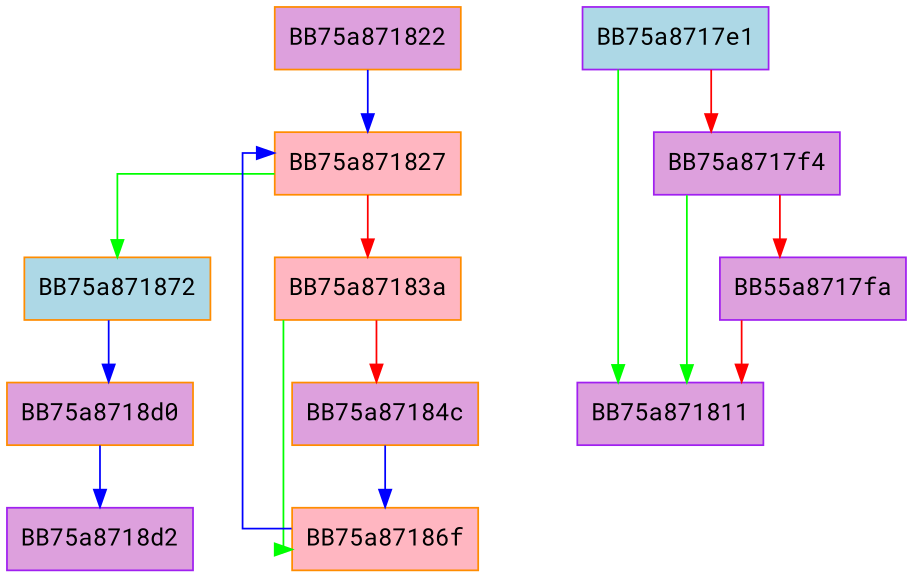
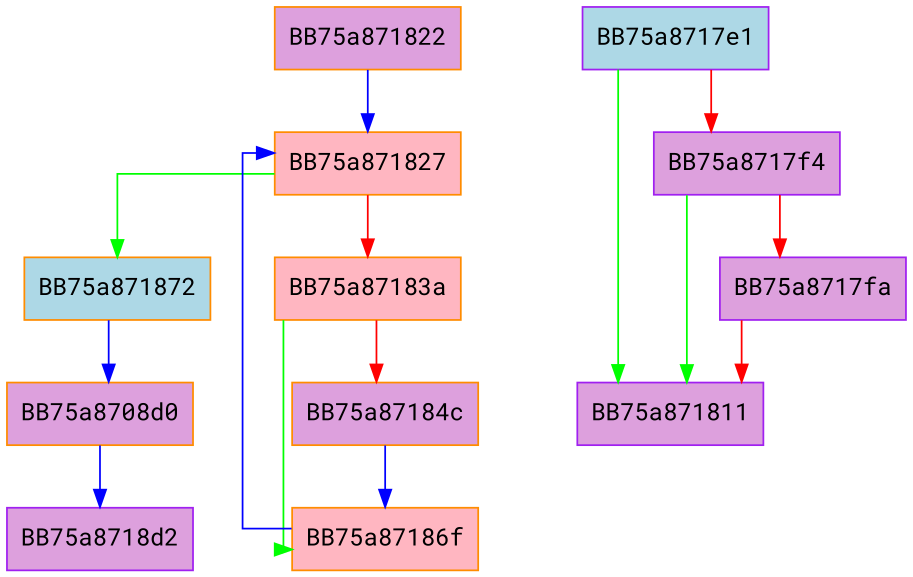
  digraph {
    fontname="Roboto Mono"
    splines=ortho
    node [color=darkorange fillcolor=plum fontname="Roboto Mono" shape=box style=filled]
    edge [color=red fontname="Roboto Mono"]
    BB75a871827 [fillcolor=lightpink]
    BB75a871822
    BB75a8717e1 [color=purple fillcolor=lightblue]
    BB75a871811 [color=purple]
    BB75a8717f4 [color=purple]
    BB75a871872 [fillcolor=lightblue]
    BB75a87183a [fillcolor=lightpink]
-   BB75a8717fa [color=purple label=BB55a8717fa]
+   BB75a8717fa [color=purple]
    BB75a8718d2 [color=purple]
-   BB75a8718d0
+   BB75a8718d0 [label=BB75a8708d0]
    n11 [fillcolor=lightpink label=BB75a87186f]
    BB75a87184c
    BB75a871827 -> BB75a871872 [color=green]
    BB75a871827 -> BB75a87183a
    BB75a871822 -> BB75a871827 [color=blue]
    BB75a8717e1 -> BB75a871811 [color=green]
    BB75a8717e1 -> BB75a8717f4
    BB75a8717f4 -> BB75a871811 [color=green]
    BB75a8717f4 -> BB75a8717fa
    BB75a871872 -> BB75a8718d0 [color=blue]
    BB75a87183a -> n11 [color=green]
    BB75a87183a -> BB75a87184c
    BB75a8717fa -> BB75a871811
    BB75a8718d0 -> BB75a8718d2 [color=blue]
    n11 -> BB75a871827 [color=blue]
    BB75a87184c -> n11 [color=blue]
  }
